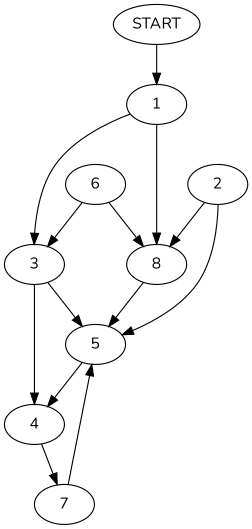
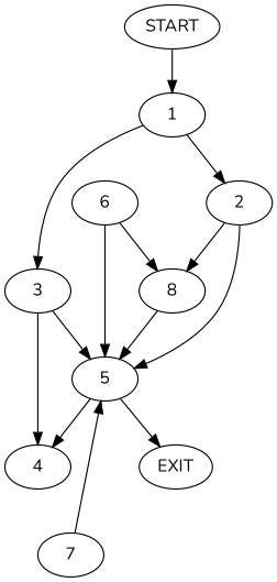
  digraph {
    fontname=Nunito
    node [fontname=Nunito]
    edge [fontname=Nunito]
    n1 [label=START]
    1
    2
    3
+   n5 [label=EXIT]
    5
    8
    4
    6
    7
    n1 -> 1
-   1 -> 8
+   1 -> 2
    1 -> 3
    2 -> 5
    2 -> 8
    3 -> 5
    3 -> 4
+   5 -> n5
    5 -> 4
    8 -> 5
-   4 -> 7
-   6 -> 3
+   6 -> 5
    6 -> 8
    7 -> 5
  }
